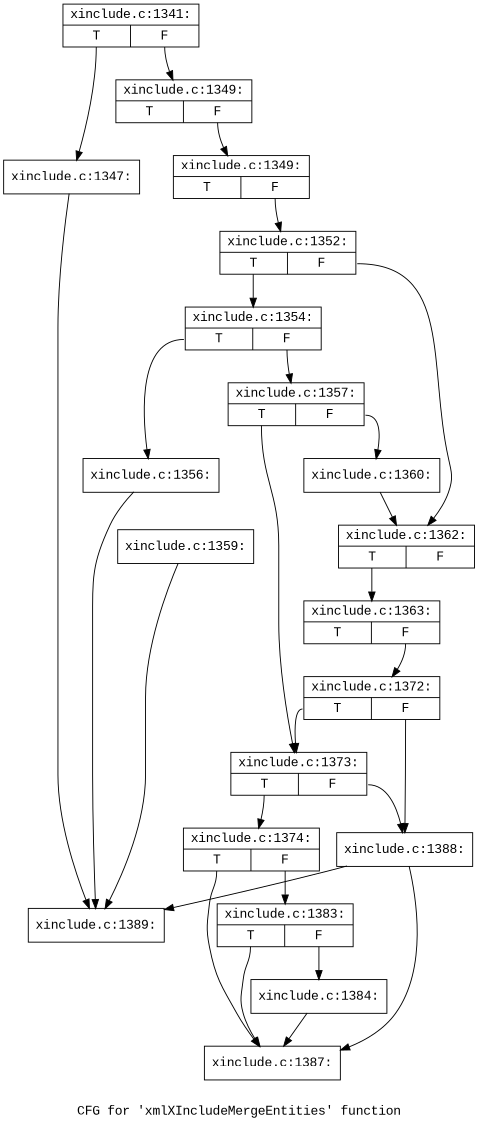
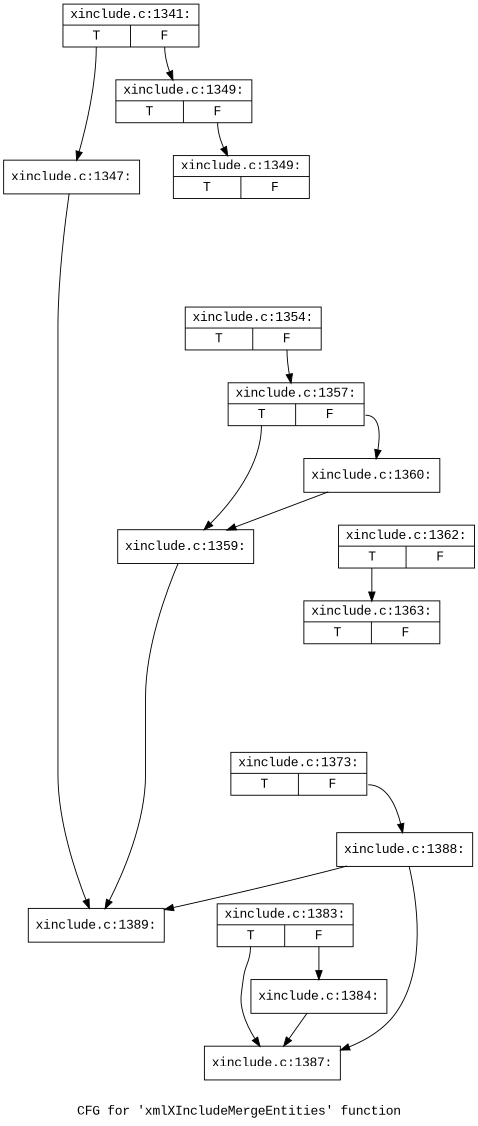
  digraph {
    fontname="Liberation Mono"
    label="CFG for 'xmlXIncludeMergeEntities' function"
    node [fontname="Liberation Mono" shape=record]
    edge [fontname="Liberation Mono" tailport=s0]
    n1 [label="{xinclude.c:1341:|{<s0>T|<s1>F}}"]
    n2 [label="{xinclude.c:1347:}"]
    n3 [label="{xinclude.c:1349:|{<s0>T|<s1>F}}"]
    n4 [label="{xinclude.c:1389:}"]
    n5 [label="{xinclude.c:1349:|{<s0>T|<s1>F}}"]
-   n6 [label="{xinclude.c:1352:|{<s0>T|<s1>F}}"]
    n7 [label="{xinclude.c:1354:|{<s0>T|<s1>F}}"]
    n8 [label="{xinclude.c:1362:|{<s0>T|<s1>F}}"]
-   n9 [label="{xinclude.c:1356:}"]
    n10 [label="{xinclude.c:1357:|{<s0>T|<s1>F}}"]
    n11 [label="{xinclude.c:1363:|{<s0>T|<s1>F}}"]
    n12 [label="{xinclude.c:1359:}"]
    n13 [label="{xinclude.c:1360:}"]
-   n14 [label="{xinclude.c:1372:|{<s0>T|<s1>F}}"]
    n15 [label="{xinclude.c:1373:|{<s0>T|<s1>F}}"]
    n16 [label="{xinclude.c:1388:}"]
-   n17 [label="{xinclude.c:1374:|{<s0>T|<s1>F}}"]
    n18 [label="{xinclude.c:1387:}"]
    n19 [label="{xinclude.c:1383:|{<s0>T|<s1>F}}"]
    n20 [label="{xinclude.c:1384:}"]
    n1 -> n2
    n1 -> n3 [tailport=s1]
    n2 -> n4
    n3 -> n5 [tailport=s1]
-   n5 -> n6 [tailport=s1]
-   n6 -> n7
-   n6 -> n8 [tailport=s1]
-   n7 -> n9
    n7 -> n10 [tailport=s1]
    n8 -> n11
-   n9 -> n4
-   n10 -> n15
+   n10 -> n12
    n10 -> n13 [tailport=s1]
-   n11 -> n14 [tailport=s1]
    n12 -> n4
-   n13 -> n8
-   n14 -> n15
-   n14 -> n16 [tailport=s1]
+   n13 -> n12
    n15 -> n16 [tailport=s1]
-   n15 -> n17
    n16 -> n4
    n16 -> n18
-   n17 -> n18
-   n17 -> n19 [tailport=s1]
    n19 -> n18
    n19 -> n20 [tailport=s1]
    n20 -> n18
  }
